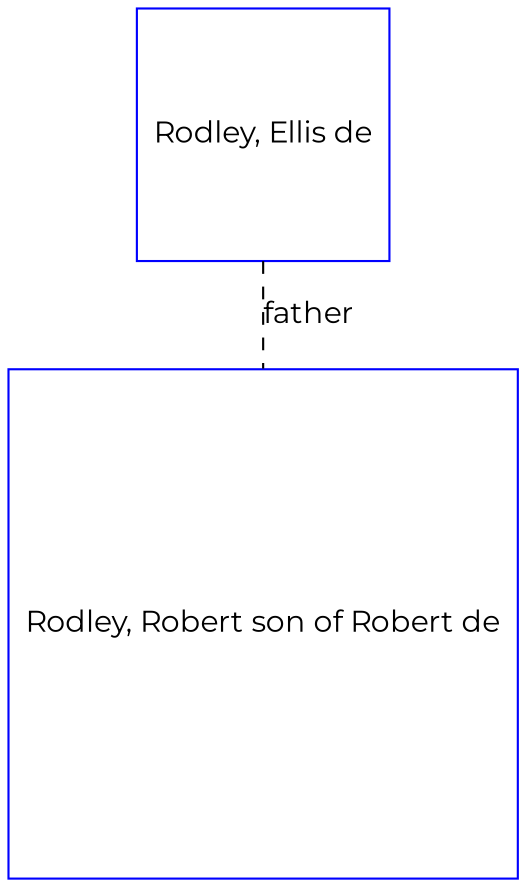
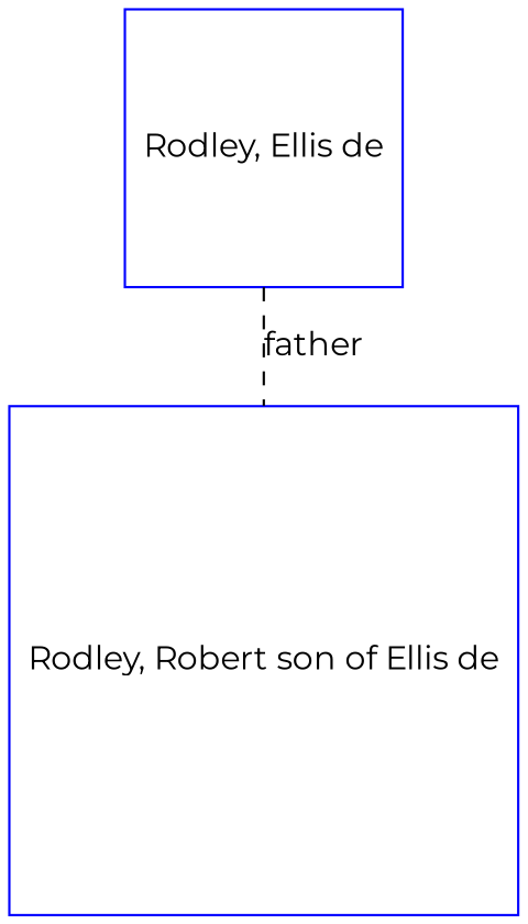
  digraph {
    fontname=Montserrat
    node [color=blue regular=1 shape=box fontname=Montserrat]
    n1 [label="Rodley, Ellis de"]
-   n2 [label="Rodley, Robert son of Robert de"]
+   n2 [label="Rodley, Robert son of Ellis de"]
    n1 -> n2 [arrowsize=0.0 dir=none label=father style=dashed fontname=Montserrat]
  }
